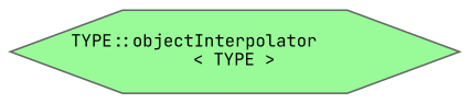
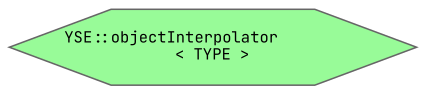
  digraph {
    rankdir=LR
    fontname="JetBrains Mono"
-   n1 [color=grey40 fillcolor=palegreen fontname="JetBrains Mono" fontsize=10 height=0.2 label="TYPE::objectInterpolator\l\< TYPE \>" shape=hexagon style=filled width=0.4]
+   n1 [color=grey40 fillcolor=palegreen fontname="JetBrains Mono" fontsize=10 height=0.2 label="YSE::objectInterpolator\l\< TYPE \>" shape=hexagon style=filled width=0.4]
  }
